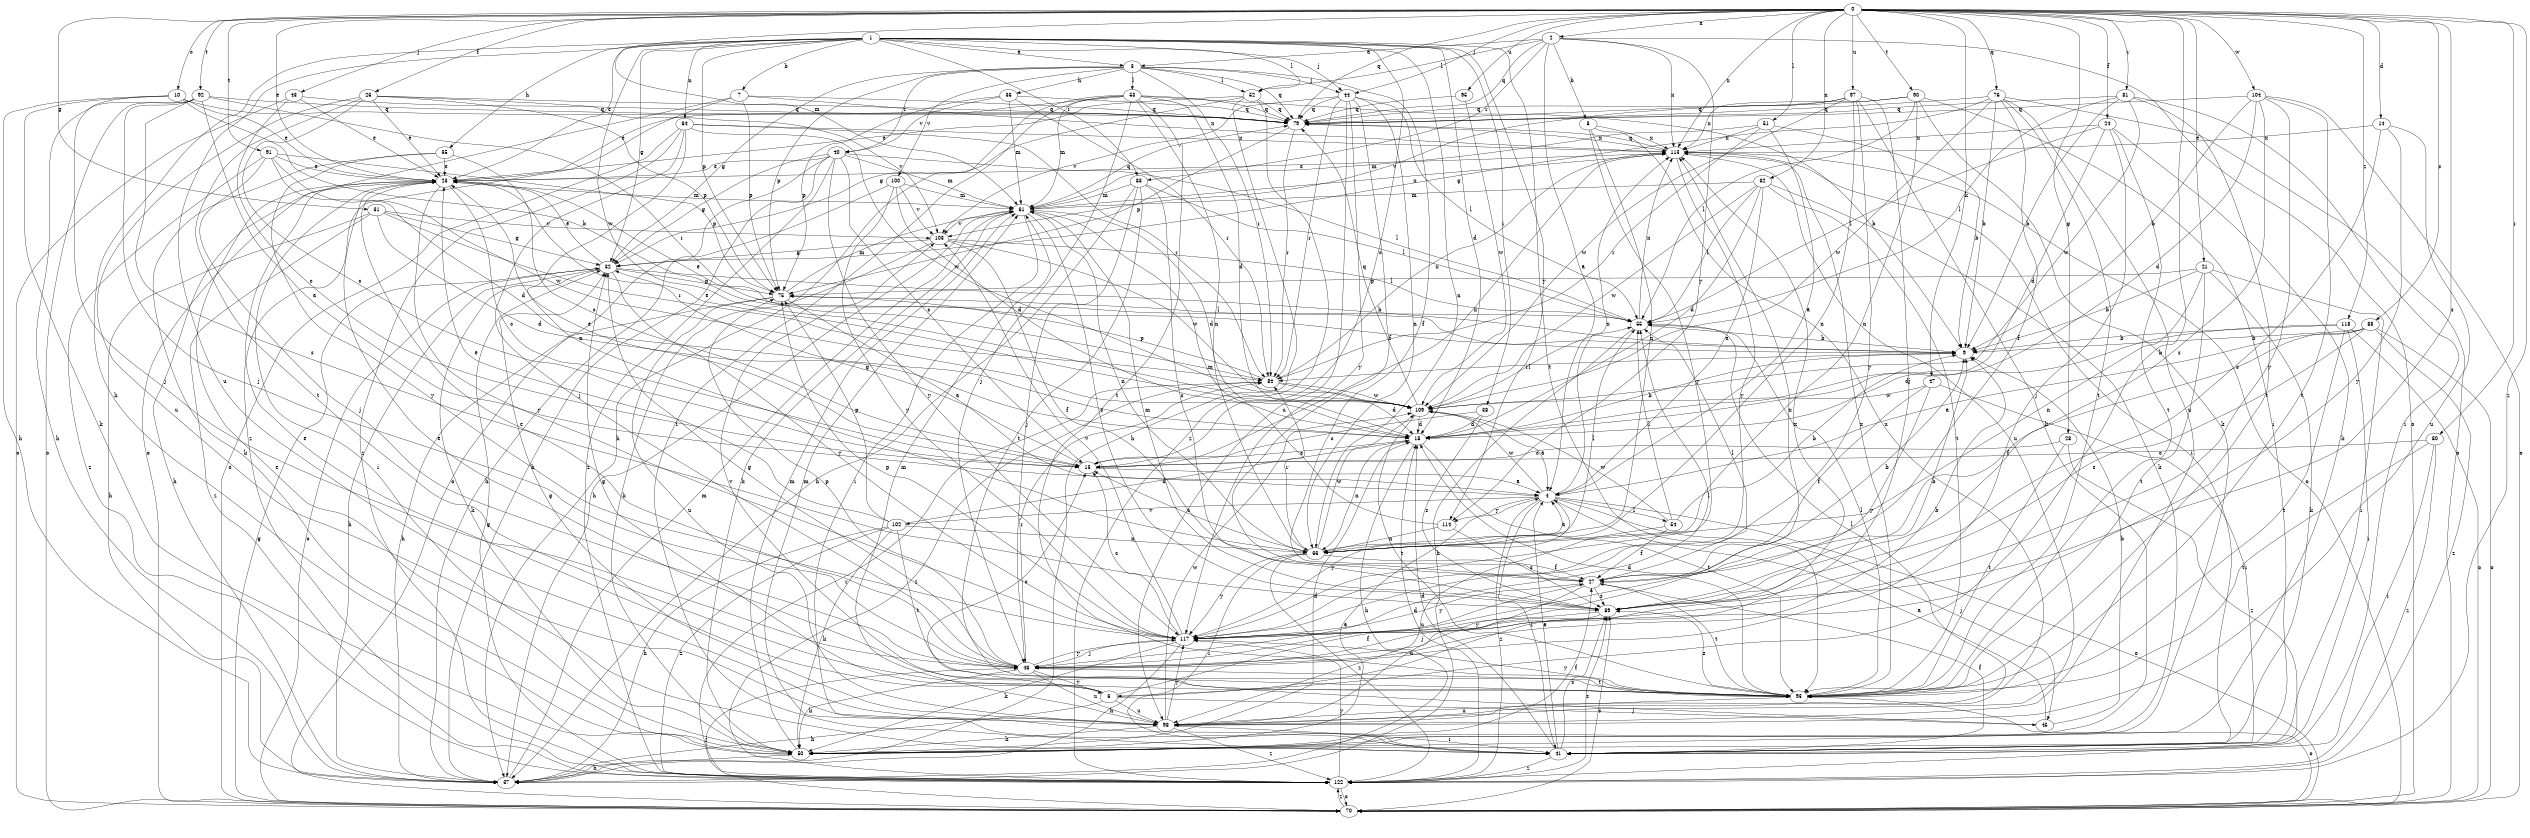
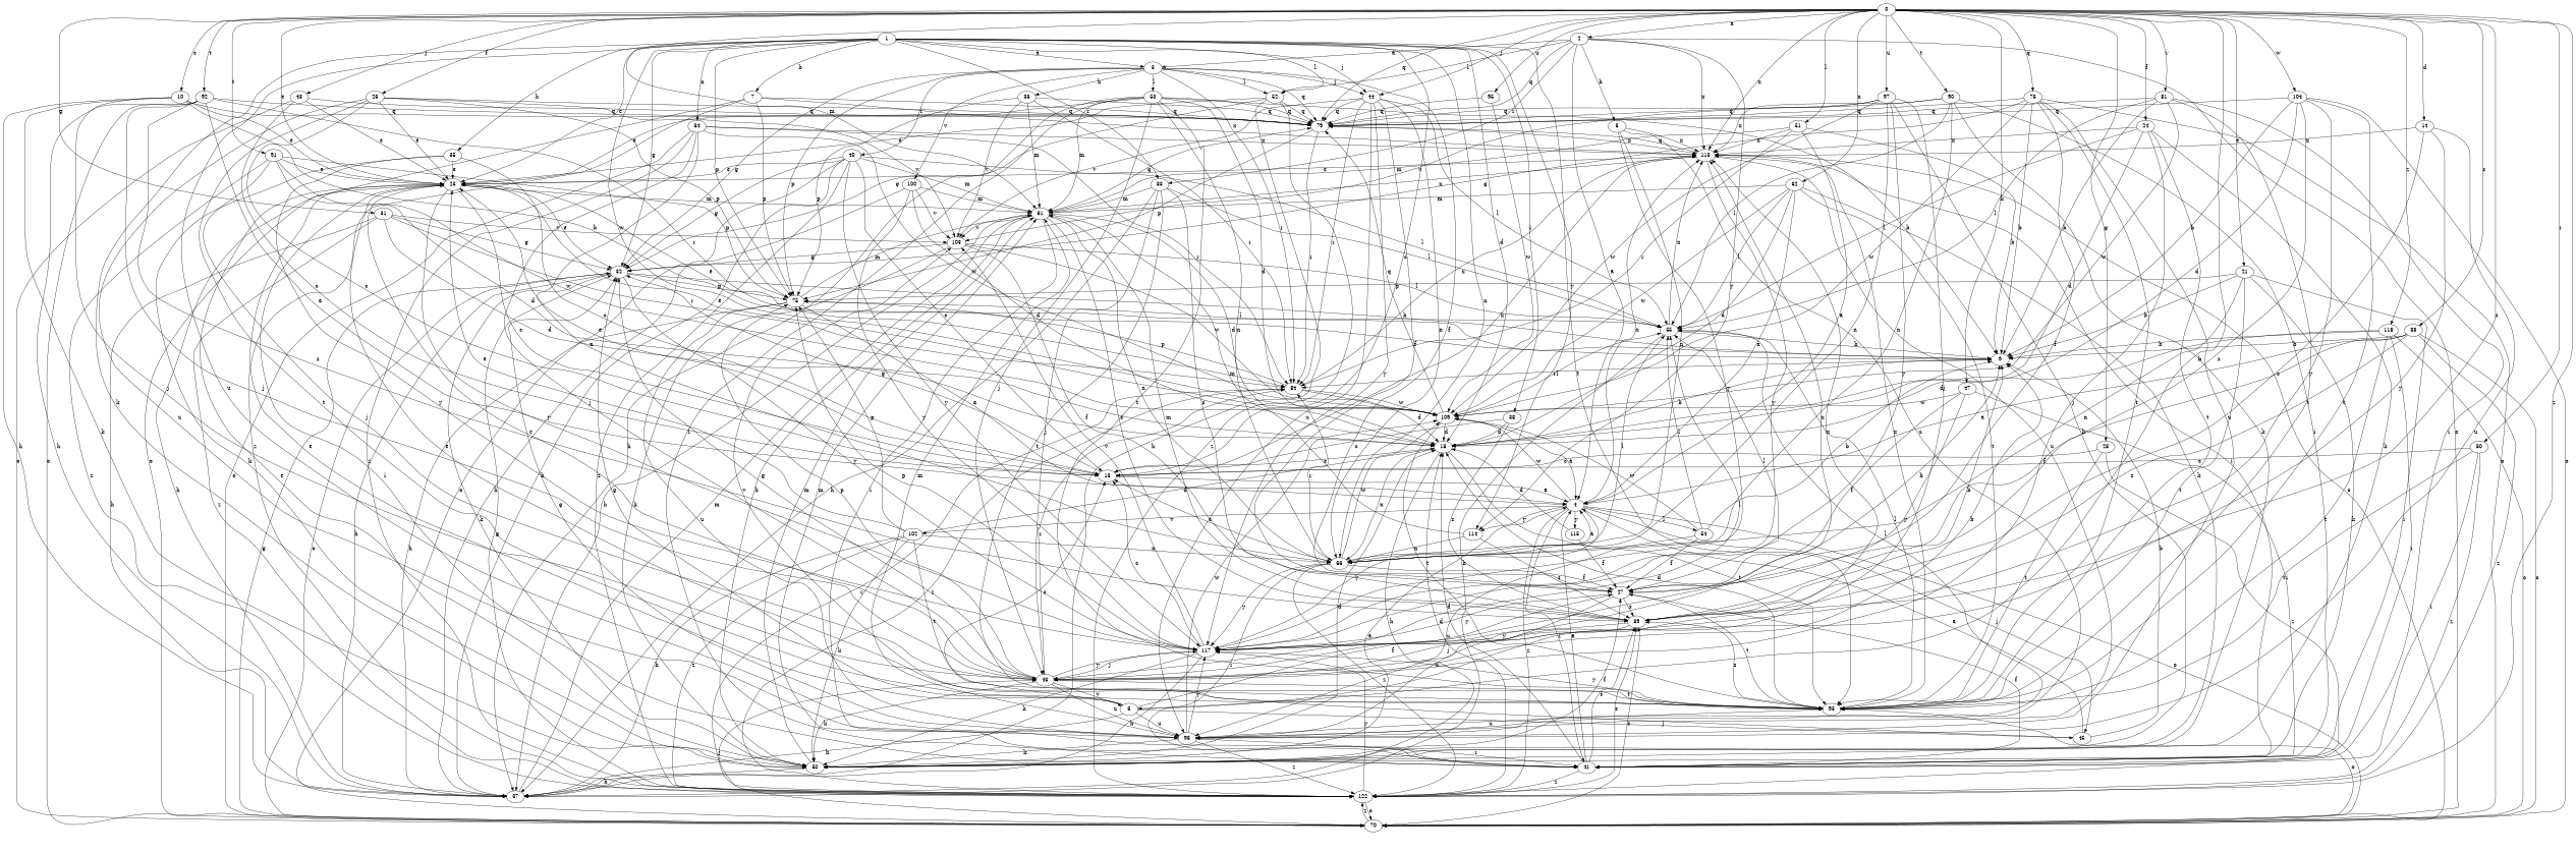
  strict digraph {
    0
    2
    6
    10
    14
    21
    23
    24
    26
    28
    31
    43
    44
    47
    51
    61
    62
    76
    79
    80
    81
    88
    89
    90
    91
    92
    95
    97
    104
    113
    118
    122
    3
    52
    83
    114
    4
    8
    70
    13
    32
    98
    27
    45
    37
    50
    9
    46
    117
    66
    75
    93
    41
    18
    55
    103
    84
    109
    1
    7
    35
    38
    64
    36
    40
    53
    100
    54
    102
+   115
    0 -> 2 [label=a]
    0 -> 6 [label=b]
    0 -> 10 [label=c]
    0 -> 14 [label=d]
    0 -> 21 [label=e]
    0 -> 23 [label=e]
    0 -> 24 [label=f]
    0 -> 26 [label=f]
    0 -> 28 [label=g]
    0 -> 31 [label=g]
    0 -> 43 [label=j]
    0 -> 44 [label=j]
    0 -> 47 [label=k]
    0 -> 51 [label=l]
    0 -> 61 [label=m]
    0 -> 62 [label=n]
    0 -> 76 [label=q]
    0 -> 79 [label=q]
    0 -> 80 [label=r]
    0 -> 81 [label=r]
    0 -> 88 [label=s]
    0 -> 89 [label=s]
    0 -> 90 [label=t]
    0 -> 91 [label=t]
    0 -> 92 [label=t]
    0 -> 95 [label=u]
    0 -> 97 [label=u]
    0 -> 104 [label=w]
    0 -> 113 [label=x]
    0 -> 118 [label=z]
    0 -> 122 [label=z]
    2 -> 79 [label=q]
    2 -> 113 [label=x]
    2 -> 3 [label=a]
    2 -> 52 [label=l]
    2 -> 83 [label=r]
    2 -> 114 [label=y]
    2 -> 4 [label=a]
    2 -> 8 [label=b]
    2 -> 70 [label=o]
    6 -> 23 [label=e]
    6 -> 113 [label=x]
    6 -> 13 [label=c]
    6 -> 32 [label=g]
    6 -> 98 [label=u]
    6 -> 27 [label=f]
    6 -> 45 [label=j]
    6 -> 37 [label=h]
    10 -> 23 [label=e]
    10 -> 79 [label=q]
    10 -> 37 [label=h]
    10 -> 50 [label=k]
    10 -> 9 [label=b]
    10 -> 46 [label=j]
    14 -> 89 [label=s]
    14 -> 113 [label=x]
    14 -> 98 [label=u]
    14 -> 117 [label=y]
    21 -> 50 [label=k]
    21 -> 9 [label=b]
    21 -> 66 [label=n]
    21 -> 75 [label=p]
    21 -> 93 [label=t]
    21 -> 41 [label=i]
    23 -> 61 [label=m]
    23 -> 13 [label=c]
    23 -> 37 [label=h]
    23 -> 117 [label=y]
    23 -> 41 [label=i]
    24 -> 113 [label=x]
    24 -> 50 [label=k]
    24 -> 46 [label=j]
    24 -> 93 [label=t]
    24 -> 18 [label=d]
    24 -> 55 [label=l]
    26 -> 23 [label=e]
    26 -> 79 [label=q]
    26 -> 13 [label=c]
    26 -> 98 [label=u]
    26 -> 75 [label=p]
    26 -> 93 [label=t]
    26 -> 103 [label=v]
    28 -> 122 [label=z]
    28 -> 13 [label=c]
    28 -> 93 [label=t]
    31 -> 122 [label=z]
    31 -> 32 [label=g]
    31 -> 37 [label=h]
    31 -> 18 [label=d]
    31 -> 103 [label=v]
    31 -> 84 [label=r]
    43 -> 23 [label=e]
    43 -> 79 [label=q]
    43 -> 70 [label=o]
    43 -> 13 [label=c]
    44 -> 79 [label=q]
    44 -> 98 [label=u]
    44 -> 27 [label=f]
    44 -> 117 [label=y]
    44 -> 66 [label=n]
    44 -> 55 [label=l]
    44 -> 103 [label=v]
    44 -> 84 [label=r]
    47 -> 27 [label=f]
    47 -> 117 [label=y]
    47 -> 41 [label=i]
    47 -> 109 [label=w]
    51 -> 61 [label=m]
    51 -> 113 [label=x]
    51 -> 4 [label=a]
    51 -> 9 [label=b]
    51 -> 84 [label=r]
    61 -> 79 [label=q]
    61 -> 89 [label=s]
    61 -> 113 [label=x]
    61 -> 37 [label=h]
    61 -> 50 [label=k]
    61 -> 66 [label=n]
    61 -> 41 [label=i]
    61 -> 18 [label=d]
    61 -> 103 [label=v]
    62 -> 61 [label=m]
    62 -> 4 [label=a]
    62 -> 50 [label=k]
    62 -> 93 [label=t]
    62 -> 18 [label=d]
    62 -> 55 [label=l]
    62 -> 109 [label=w]
    76 -> 79 [label=q]
    76 -> 70 [label=o]
    76 -> 32 [label=g]
    76 -> 98 [label=u]
    76 -> 27 [label=f]
    76 -> 9 [label=b]
    76 -> 93 [label=t]
    76 -> 109 [label=w]
    79 -> 113 [label=x]
    79 -> 75 [label=p]
    79 -> 84 [label=r]
    80 -> 122 [label=z]
    80 -> 13 [label=c]
    80 -> 93 [label=t]
    80 -> 41 [label=i]
    81 -> 79 [label=q]
    81 -> 9 [label=b]
    81 -> 93 [label=t]
    81 -> 41 [label=i]
    81 -> 55 [label=l]
    81 -> 109 [label=w]
    88 -> 89 [label=s]
    88 -> 122 [label=z]
    88 -> 4 [label=a]
    88 -> 70 [label=o]
    88 -> 27 [label=f]
    88 -> 9 [label=b]
    89 -> 61 [label=m]
    89 -> 9 [label=b]
    89 -> 46 [label=j]
    89 -> 117 [label=y]
    90 -> 79 [label=q]
    90 -> 113 [label=x]
    90 -> 50 [label=k]
    90 -> 66 [label=n]
    90 -> 41 [label=i]
    90 -> 55 [label=l]
    91 -> 23 [label=e]
    91 -> 122 [label=z]
    91 -> 46 [label=j]
    91 -> 75 [label=p]
    91 -> 18 [label=d]
    91 -> 109 [label=w]
    92 -> 79 [label=q]
    92 -> 89 [label=s]
    92 -> 4 [label=a]
    92 -> 70 [label=o]
    92 -> 37 [label=h]
    92 -> 46 [label=j]
    92 -> 84 [label=r]
    95 -> 79 [label=q]
    95 -> 109 [label=w]
    97 -> 79 [label=q]
    97 -> 50 [label=k]
    97 -> 46 [label=j]
    97 -> 117 [label=y]
    97 -> 66 [label=n]
    97 -> 103 [label=v]
    97 -> 109 [label=w]
    104 -> 79 [label=q]
    104 -> 89 [label=s]
    104 -> 70 [label=o]
    104 -> 9 [label=b]
    104 -> 117 [label=y]
    104 -> 93 [label=t]
    104 -> 18 [label=d]
    113 -> 23 [label=e]
    113 -> 79 [label=q]
    113 -> 70 [label=o]
    113 -> 98 [label=u]
    113 -> 117 [label=y]
    113 -> 41 [label=i]
    118 -> 70 [label=o]
    118 -> 9 [label=b]
    118 -> 93 [label=t]
    118 -> 41 [label=i]
    118 -> 18 [label=d]
    122 -> 89 [label=s]
    122 -> 70 [label=o]
    122 -> 32 [label=g]
    122 -> 117 [label=y]
    122 -> 18 [label=d]
    122 -> 84 [label=r]
    3 -> 44 [label=j]
    3 -> 79 [label=q]
    3 -> 52 [label=l]
    3 -> 32 [label=g]
    3 -> 27 [label=f]
    3 -> 75 [label=p]
    3 -> 84 [label=r]
    3 -> 36 [label=h]
    3 -> 40 [label=i]
    3 -> 53 [label=l]
    3 -> 100 [label=v]
    52 -> 23 [label=e]
    52 -> 79 [label=q]
    52 -> 122 [label=z]
    52 -> 32 [label=g]
    52 -> 37 [label=h]
    83 -> 61 [label=m]
    83 -> 89 [label=s]
    83 -> 37 [label=h]
    83 -> 46 [label=j]
    83 -> 93 [label=t]
    83 -> 55 [label=l]
    114 -> 61 [label=m]
    114 -> 89 [label=s]
    114 -> 66 [label=n]
    4 -> 113 [label=x]
    4 -> 122 [label=z]
    4 -> 114 [label=y]
    4 -> 70 [label=o]
    4 -> 45 [label=j]
    4 -> 117 [label=y]
    4 -> 41 [label=i]
    4 -> 109 [label=w]
    4 -> 54 [label=l]
    4 -> 102 [label=v]
+   4 -> 115 [label=y]
    8 -> 113 [label=x]
    8 -> 98 [label=u]
    8 -> 117 [label=y]
    8 -> 66 [label=n]
    70 -> 89 [label=s]
    70 -> 122 [label=z]
    70 -> 32 [label=g]
    70 -> 46 [label=j]
    13 -> 23 [label=e]
    13 -> 113 [label=x]
    13 -> 4 [label=a]
    13 -> 32 [label=g]
-   32 -> 23 [label=e]
+   23 -> 32 [label=e]
    32 -> 70 [label=o]
    32 -> 37 [label=h]
    32 -> 50 [label=k]
    32 -> 9 [label=b]
    32 -> 117 [label=y]
    32 -> 75 [label=p]
    98 -> 61 [label=m]
    98 -> 122 [label=z]
    98 -> 32 [label=g]
    98 -> 50 [label=k]
    98 -> 117 [label=y]
    98 -> 41 [label=i]
    98 -> 55 [label=l]
    98 -> 109 [label=w]
    27 -> 89 [label=s]
    27 -> 98 [label=u]
    27 -> 9 [label=b]
    27 -> 117 [label=y]
    27 -> 93 [label=t]
    27 -> 55 [label=l]
    45 -> 4 [label=a]
    45 -> 9 [label=b]
    45 -> 103 [label=v]
    37 -> 61 [label=m]
    50 -> 23 [label=e]
    50 -> 61 [label=m]
    50 -> 4 [label=a]
    50 -> 27 [label=f]
    50 -> 37 [label=h]
    50 -> 18 [label=d]
    9 -> 23 [label=e]
    9 -> 84 [label=r]
    46 -> 6 [label=v]
    46 -> 23 [label=e]
    46 -> 113 [label=x]
    46 -> 32 [label=g]
    46 -> 98 [label=u]
    46 -> 50 [label=k]
    46 -> 9 [label=b]
    46 -> 117 [label=y]
    46 -> 75 [label=p]
    46 -> 93 [label=t]
    46 -> 55 [label=l]
    46 -> 84 [label=r]
    117 -> 13 [label=c]
    117 -> 37 [label=h]
    117 -> 50 [label=k]
    117 -> 46 [label=j]
    117 -> 75 [label=p]
    117 -> 103 [label=v]
    66 -> 122 [label=z]
    66 -> 4 [label=a]
    66 -> 13 [label=c]
    66 -> 27 [label=f]
    66 -> 117 [label=y]
    66 -> 41 [label=i]
    66 -> 55 [label=l]
    66 -> 84 [label=r]
    66 -> 109 [label=w]
    75 -> 61 [label=m]
    75 -> 4 [label=a]
    75 -> 98 [label=u]
    75 -> 37 [label=h]
    75 -> 55 [label=l]
    93 -> 23 [label=e]
    93 -> 89 [label=s]
    93 -> 113 [label=x]
    93 -> 70 [label=o]
    93 -> 98 [label=u]
    93 -> 117 [label=y]
    93 -> 18 [label=d]
    93 -> 55 [label=l]
    41 -> 61 [label=m]
    41 -> 89 [label=s]
    41 -> 122 [label=z]
    41 -> 4 [label=a]
    41 -> 27 [label=f]
    41 -> 18 [label=d]
    18 -> 13 [label=c]
    18 -> 37 [label=h]
    18 -> 9 [label=b]
    18 -> 66 [label=n]
    18 -> 93 [label=t]
    55 -> 113 [label=x]
    55 -> 37 [label=h]
    55 -> 9 [label=b]
    103 -> 32 [label=g]
    103 -> 27 [label=f]
    103 -> 50 [label=k]
    103 -> 55 [label=l]
    103 -> 109 [label=w]
    84 -> 113 [label=x]
    84 -> 122 [label=z]
    84 -> 75 [label=p]
    84 -> 18 [label=d]
    84 -> 109 [label=w]
    109 -> 23 [label=e]
    109 -> 79 [label=q]
    109 -> 4 [label=a]
    109 -> 93 [label=t]
    109 -> 18 [label=d]
    109 -> 55 [label=l]
    1 -> 23 [label=e]
    1 -> 44 [label=j]
    1 -> 3 [label=a]
    1 -> 52 [label=l]
    1 -> 83 [label=r]
    1 -> 114 [label=y]
    1 -> 13 [label=c]
    1 -> 32 [label=g]
    1 -> 98 [label=u]
    1 -> 50 [label=k]
    1 -> 66 [label=n]
    1 -> 75 [label=p]
    1 -> 93 [label=t]
    1 -> 18 [label=d]
    1 -> 109 [label=w]
    1 -> 7 [label=b]
    1 -> 35 [label=h]
    1 -> 38 [label=i]
    1 -> 64 [label=n]
    7 -> 79 [label=q]
    7 -> 113 [label=x]
    7 -> 122 [label=z]
    7 -> 70 [label=o]
    7 -> 75 [label=p]
    35 -> 23 [label=e]
    35 -> 13 [label=c]
    35 -> 50 [label=k]
    35 -> 117 [label=y]
    38 -> 89 [label=s]
    38 -> 13 [label=c]
    38 -> 18 [label=d]
    64 -> 113 [label=x]
    64 -> 122 [label=z]
    64 -> 70 [label=o]
    64 -> 46 [label=j]
    64 -> 66 [label=n]
    64 -> 84 [label=r]
    64 -> 109 [label=w]
    36 -> 61 [label=m]
    36 -> 79 [label=q]
    36 -> 75 [label=p]
-   36 -> 40 [label=v]
+   36 -> 103 [label=v]
    36 -> 84 [label=r]
    40 -> 23 [label=e]
    40 -> 61 [label=m]
    40 -> 122 [label=z]
    40 -> 70 [label=o]
    40 -> 13 [label=c]
    40 -> 32 [label=g]
    40 -> 37 [label=h]
    40 -> 117 [label=y]
    40 -> 55 [label=l]
    53 -> 23 [label=e]
    53 -> 61 [label=m]
    53 -> 79 [label=q]
    53 -> 37 [label=h]
    53 -> 9 [label=b]
    53 -> 46 [label=j]
    53 -> 66 [label=n]
    53 -> 93 [label=t]
    53 -> 41 [label=i]
    53 -> 18 [label=d]
    100 -> 61 [label=m]
    100 -> 37 [label=h]
    100 -> 117 [label=y]
    100 -> 18 [label=d]
    100 -> 103 [label=v]
    54 -> 98 [label=u]
    54 -> 27 [label=f]
    54 -> 9 [label=b]
    54 -> 55 [label=l]
    54 -> 109 [label=w]
    102 -> 23 [label=e]
    102 -> 122 [label=z]
    102 -> 37 [label=h]
    102 -> 50 [label=k]
    102 -> 66 [label=n]
    102 -> 75 [label=p]
    102 -> 93 [label=t]
    102 -> 18 [label=d]
+   115 -> 27 [label=f]
+   115 -> 18 [label=d]
  }
